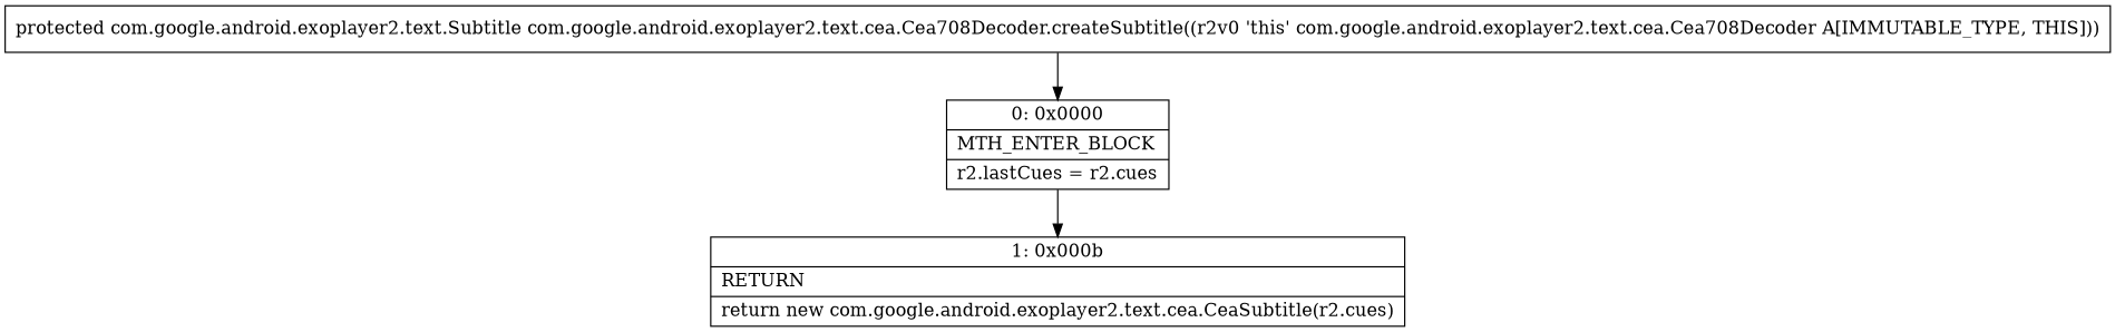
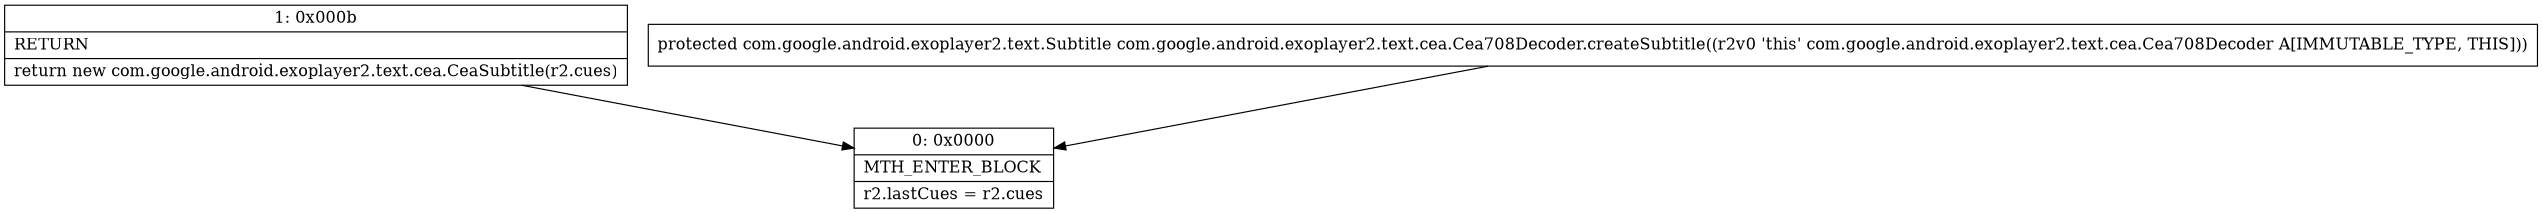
  digraph {
    node [shape=record]
    n1 [label="{0\:\ 0x0000|MTH_ENTER_BLOCK\l|r2.lastCues = r2.cues\l}"]
    n2 [label="{1\:\ 0x000b|RETURN\l|return new com.google.android.exoplayer2.text.cea.CeaSubtitle(r2.cues)\l}"]
    n3 [label="{protected com.google.android.exoplayer2.text.Subtitle com.google.android.exoplayer2.text.cea.Cea708Decoder.createSubtitle((r2v0 'this' com.google.android.exoplayer2.text.cea.Cea708Decoder A[IMMUTABLE_TYPE, THIS])) }"]
-   n1 -> n2
+   n2 -> n1
    n3 -> n1
  }
